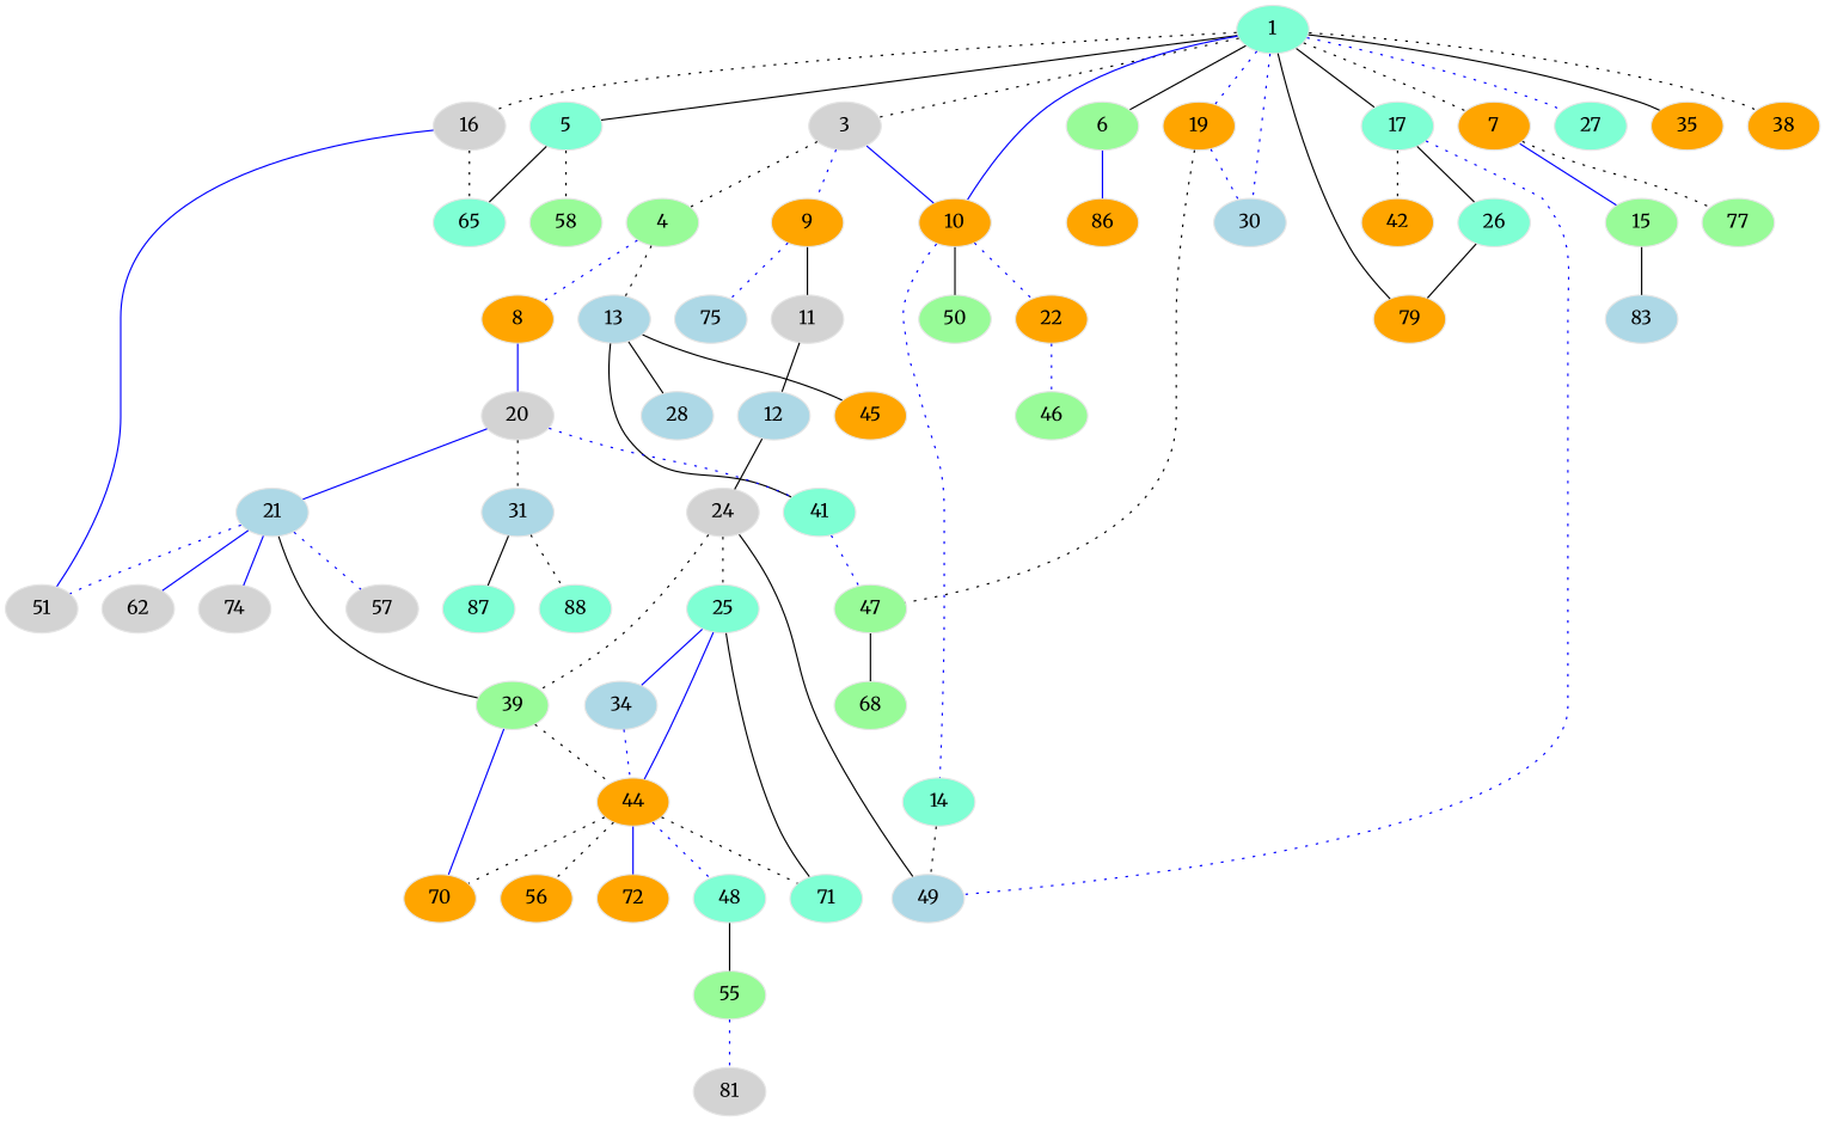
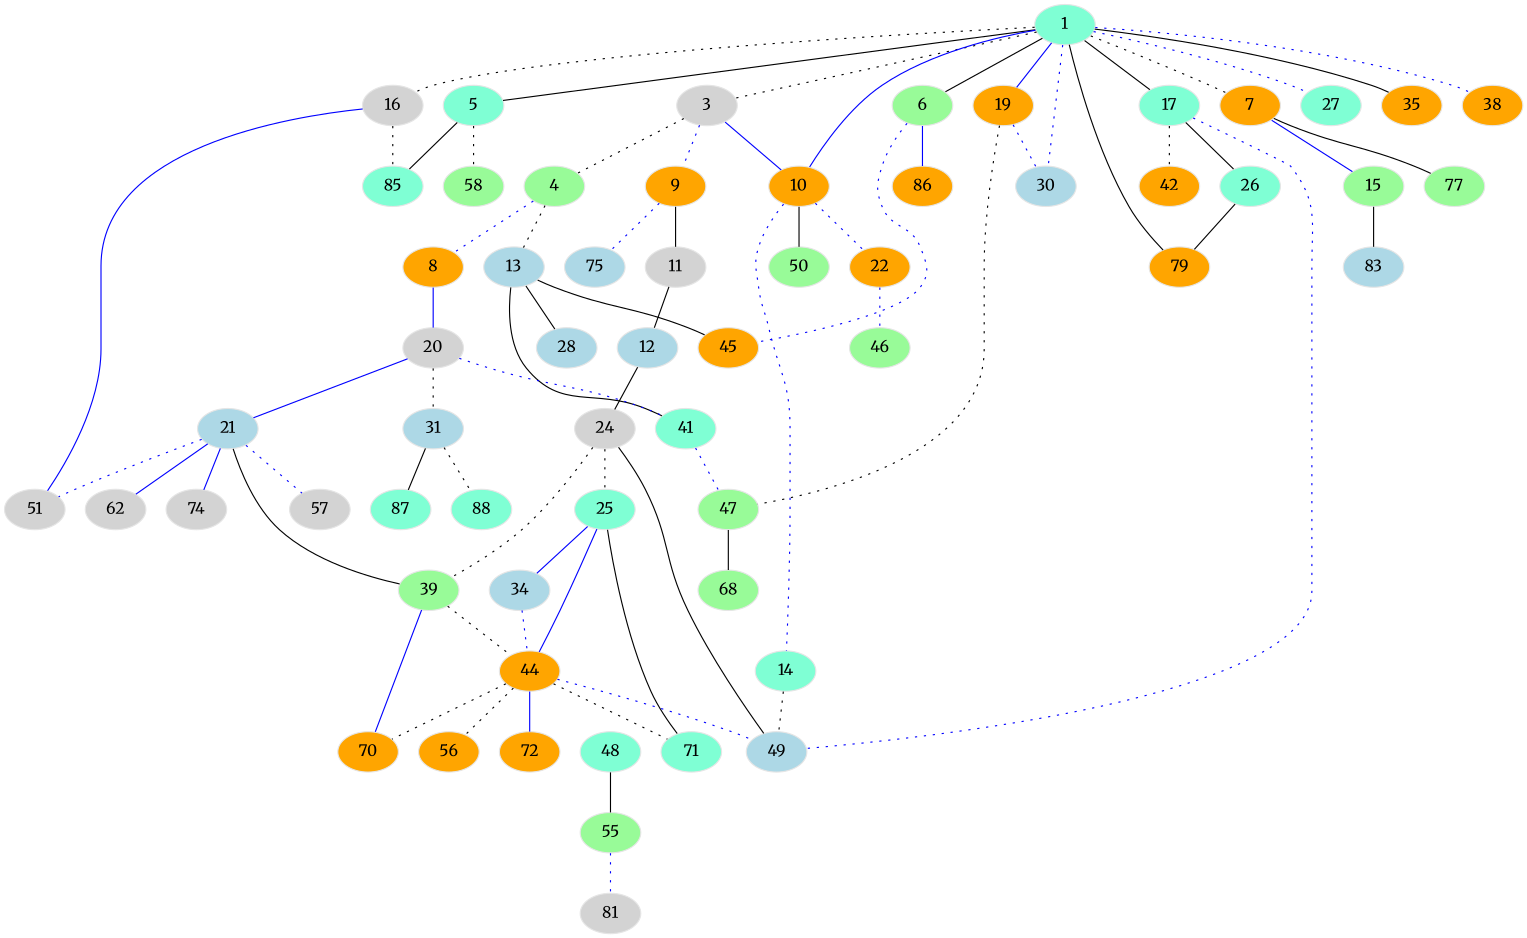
  graph {
    fontname=Merriweather
    node [color=gray90 fillcolor=orange fontname=Merriweather style=filled]
    edge [color=black fontname=Merriweather style=dotted]
    1 [fillcolor=aquamarine super="+2"]
    3 [fillcolor=lightgrey super="+60"]
    5 [fillcolor=aquamarine]
    6 [fillcolor=palegreen super="+52"]
    7
    10 [super="+18"]
    16 [fillcolor=lightgrey super="+43"]
    17 [fillcolor=aquamarine super="+40"]
    19 [super="+76"]
    27 [fillcolor=aquamarine super="+33"]
    30 [fillcolor=lightblue]
    35 [super="+59"]
    38
    79 [super="+82"]
    4 [fillcolor=palegreen]
    9 [super="+29"]
    58 [fillcolor=palegreen]
-   85 [fillcolor=aquamarine super="+89" label=65]
+   85 [fillcolor=aquamarine super="+89"]
    45
    86
    15 [fillcolor=palegreen super="+23"]
    77 [fillcolor=palegreen]
    14 [fillcolor=aquamarine]
    22
    50 [fillcolor=palegreen super="+78"]
    51 [fillcolor=lightgrey]
    49 [fillcolor=lightblue super="+54"]
    26 [fillcolor=aquamarine]
    42
    47 [fillcolor=palegreen super="+65"]
    8 [super="+64"]
    13 [fillcolor=lightblue super="+84"]
    11 [fillcolor=lightgrey super="+61"]
    75 [fillcolor=lightblue]
    20 [fillcolor=lightgrey super="+36"]
    28 [fillcolor=lightblue super="+69"]
    41 [fillcolor=aquamarine]
    83 [fillcolor=lightblue]
    21 [fillcolor=lightblue super="+63"]
    31 [fillcolor=lightblue super="+74"]
    12 [fillcolor=lightblue]
    46 [fillcolor=palegreen super="+66"]
    24 [fillcolor=lightgrey super="+37"]
    39 [fillcolor=palegreen super="+53"]
    25 [fillcolor=aquamarine super="+32"]
    68 [fillcolor=palegreen]
    57 [fillcolor=lightgrey]
    62 [fillcolor=lightgrey]
    n49 [fillcolor=lightgrey label=74]
    87 [fillcolor=aquamarine]
    88 [fillcolor=aquamarine]
    44 [super="+67"]
    70
    34 [fillcolor=lightblue]
    71 [fillcolor=aquamarine]
    48 [fillcolor=aquamarine]
    56
    72
    55 [fillcolor=palegreen super="+80"]
    81 [fillcolor=lightgrey]
    1 -- 3
    1 -- 5 [style=solid]
    1 -- 6 [style=solid]
    1 -- 7
    1 -- 10 [color=blue style=solid]
    1 -- 16
    1 -- 17 [style=solid]
-   1 -- 19 [color=blue]
+   1 -- 19 [color=blue style=solid]
    1 -- 27 [color=blue]
    1 -- 30 [color=blue]
    1 -- 35 [style=solid]
-   1 -- 38
+   1 -- 38 [color=blue]
    1 -- 79 [style=solid]
    3 -- 10 [color=blue style=solid]
    3 -- 4
    3 -- 9 [color=blue]
    5 -- 58
    5 -- 85 [style=solid]
+   6 -- 45 [color=blue]
    6 -- 86 [color=blue style=solid]
    7 -- 15 [color=blue style=solid]
-   7 -- 77
+   7 -- 77 [style=solid]
    10 -- 14 [color=blue]
    10 -- 22 [color=blue]
    10 -- 50 [style=solid]
    16 -- 85
    16 -- 51 [color=blue style=solid]
    17 -- 49 [color=blue]
    17 -- 26 [style=solid]
    17 -- 42
    19 -- 30 [color=blue]
    19 -- 47
    4 -- 8 [color=blue]
    4 -- 13
    9 -- 11 [style=solid]
    9 -- 75 [color=blue]
    15 -- 83 [style=solid]
    14 -- 49
    22 -- 46 [color=blue]
    26 -- 79 [style=solid]
    47 -- 68 [style=solid]
    8 -- 20 [color=blue style=solid]
    13 -- 45 [style=solid]
    13 -- 28 [style=solid]
    13 -- 41 [style=solid]
    11 -- 12 [style=solid]
    20 -- 41 [color=blue]
    20 -- 21 [color=blue style=solid]
    20 -- 31
    41 -- 47 [color=blue]
    21 -- 51 [color=blue]
    21 -- 39 [style=solid]
    21 -- 57 [color=blue]
    21 -- 62 [color=blue style=solid]
    21 -- n49 [color=blue style=solid]
    31 -- 87 [style=solid]
    31 -- 88
    12 -- 24 [style=solid]
    24 -- 49 [style=solid]
    24 -- 39
    24 -- 25 [weight=2]
    39 -- 44
    39 -- 70 [color=blue style=solid]
    25 -- 44 [color=blue style=solid]
    25 -- 34 [color=blue style=solid]
    25 -- 71 [style=solid]
    44 -- 70
    44 -- 71
-   44 -- 48 [color=blue]
+   44 -- 49 [color=blue]
    44 -- 56
    44 -- 72 [color=blue style=solid]
    34 -- 44 [color=blue]
    48 -- 55 [style=solid]
    55 -- 81 [color=blue]
  }
